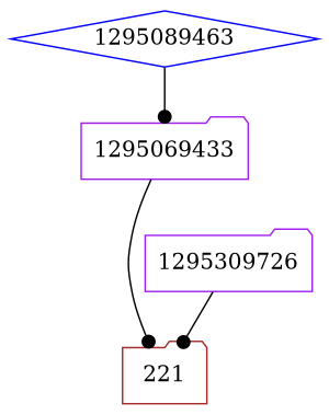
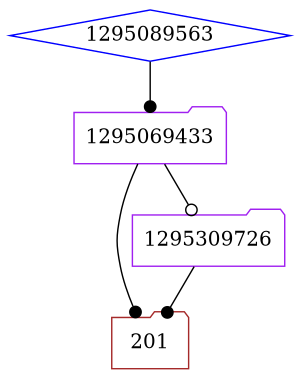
  strict digraph {
    node [color=purple shape=folder]
    edge [arrowhead=dot]
-   221 [color=brown]
+   221 [color=brown label=201]
    1295069433
    n3 [label=1295309726]
-   1295089563 [color=blue shape=diamond label=1295089463]
+   1295089563 [color=blue shape=diamond]
    1295069433 -> 221
+   1295069433 -> n3 [arrowhead=odot]
    n3 -> 221
    1295089563 -> 1295069433
  }
